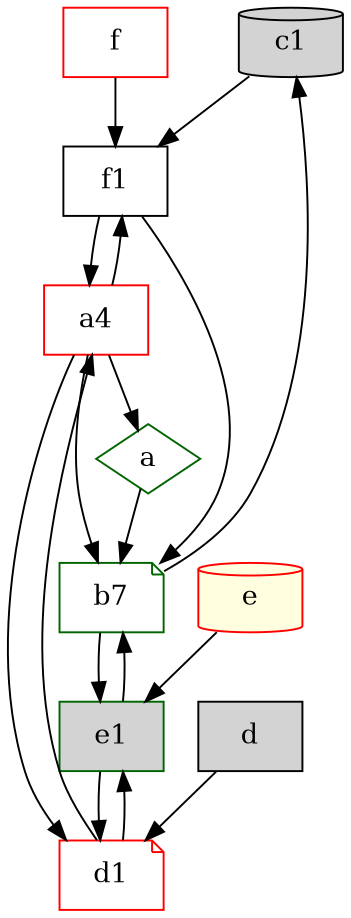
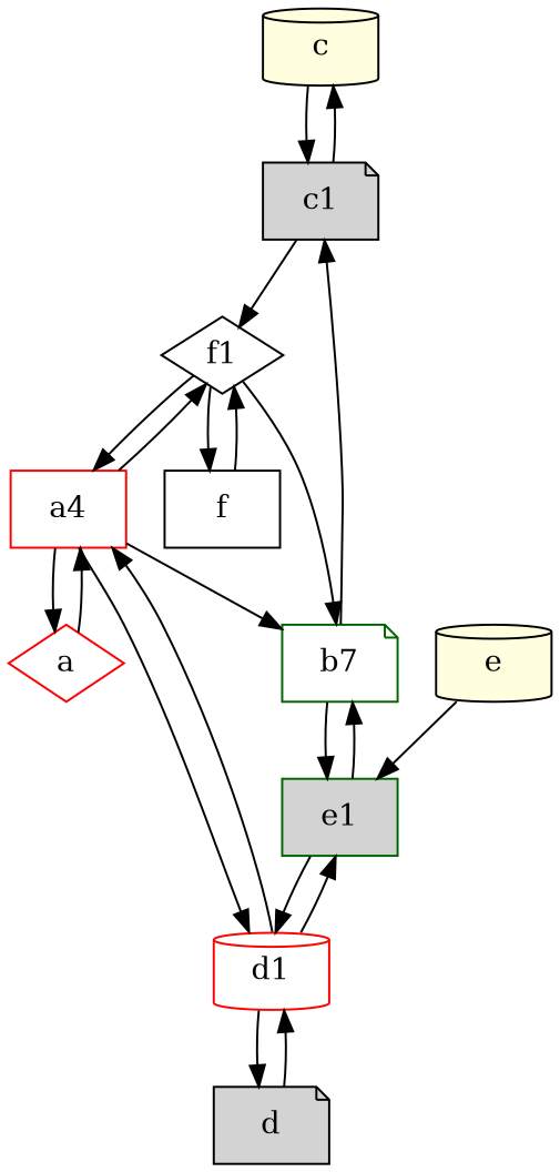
  digraph {
    node [color=black fillcolor=white shape=box style=filled]
-   c1 [fillcolor=lightgrey shape=cylinder]
-   f1
+   c [fillcolor=lightyellow shape=cylinder]
+   c1 [fillcolor=lightgrey shape=note]
+   f1 [shape=diamond]
    n4 [color=red label=a4]
    n5 [color=darkgreen label=b7 shape=note]
-   d1 [color=red shape=note]
-   a [color=darkgreen shape=diamond]
+   d1 [color=red shape=cylinder]
+   a [color=red shape=diamond]
    e1 [color=darkgreen fillcolor=lightgrey]
-   f [color=red]
-   d [fillcolor=lightgrey]
-   e [color=red fillcolor=lightyellow shape=cylinder]
+   f
+   d [fillcolor=lightgrey shape=note]
+   e [fillcolor=lightyellow shape=cylinder]
+   c -> c1
+   c1 -> c
    c1 -> f1
    f1 -> n4
    f1 -> n5
+   f1 -> f
    n4 -> f1
    n4 -> n5
    n4 -> d1
    n4 -> a
    n5 -> c1
    n5 -> e1
    d1 -> n4
    d1 -> e1
-   a -> n5
+   d1 -> d
+   a -> n4
    e1 -> n5
    e1 -> d1
    f -> f1
    d -> d1
    e -> e1
  }
